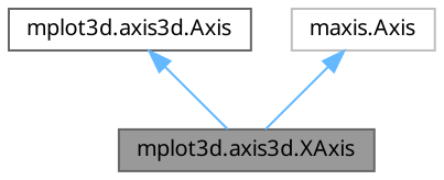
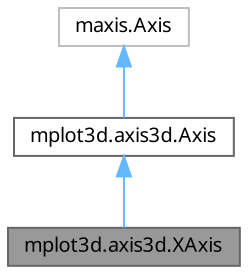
  digraph {
    fontname="Noto Sans"
    node [color=gray40 fillcolor=white fontname="Noto Sans" fontsize=10 shape=box style=filled]
    edge [color=steelblue1 dir=back fontname="Noto Sans" fontsize=10 labelfontname=Helvetica labelfontsize=10 style=solid]
    n1 [fillcolor=grey60 fontcolor=black height=0.2 label="mplot3d.axis3d.XAxis" width=0.4]
    n2 [height=0.2 label="mplot3d.axis3d.Axis" width=0.4]
    n3 [color=grey75 height=0.2 label="maxis.Axis" width=0.4]
    n2 -> n1
-   n3 -> n1
+   n3 -> n2
  }
